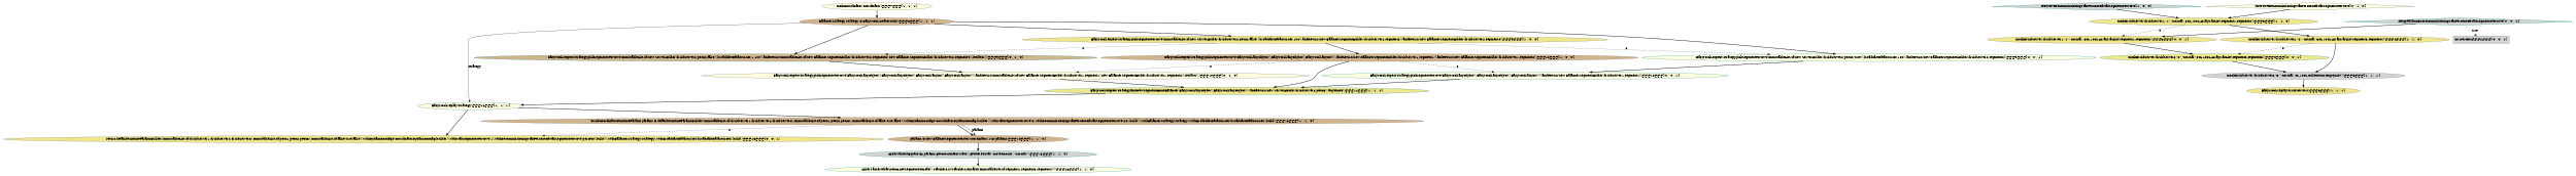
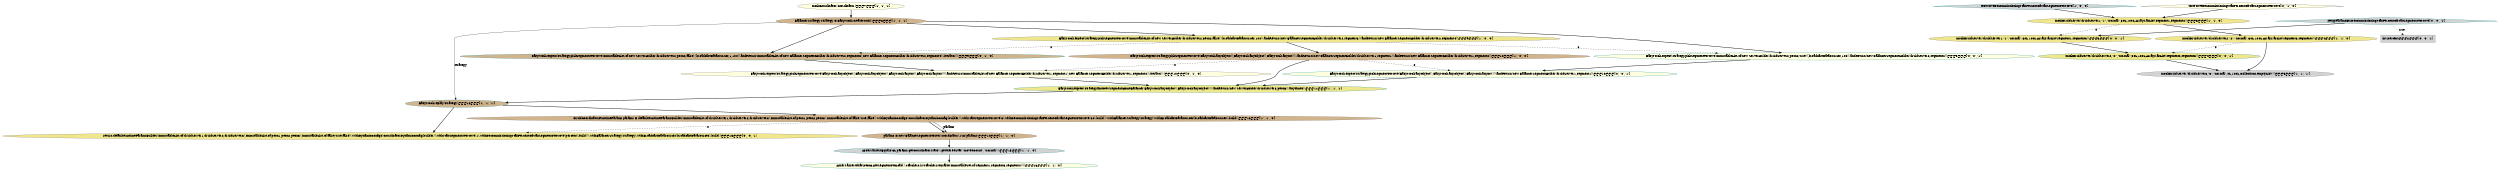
  digraph {
    node [color=gray40 fillcolor=khaki shape=ellipse style=filled]
    edge [style=bold]
    n1 [fillcolor=tan label="params = new BalanceSegmentsTester(coordinator).run(params)@@@14@@@['1', '1', '0']"]
    n2 [color=teal fillcolor=lightgrey label="Assert.assertEquals(3L,params.getCoordinatorStats().getTieredStat(\"movedCount\",\"normal\"))@@@15@@@['1', '1', '0']"]
    n3 [color=teal fillcolor=lightyellow label="Assert.assertThat(peon3.getSegmentsToLoad(),Matchers.is(Matchers.equalTo(ImmutableSet.of(segment1,segment3,segment4))))@@@16@@@['1', '1', '0']"]
-   n4 [label="EasyMock.replay(druidServer4)@@@6@@@['1', '1', '1']"]
    n5 [fillcolor=lightyellow label="mockCoordinator(coordinator)@@@7@@@['1', '1', '1']"]
    n6 [fillcolor=tan label="BalancerStrategy strategy = EasyMock.createMock()@@@8@@@['1', '1', '1']"]
    n7 [color=teal fillcolor=lightyellow label="EasyMock.expect(strategy.pickSegmentToMove(EasyMock.anyObject(),EasyMock.anyObject(),EasyMock.anyInt())).andReturn(new BalancerSegmentHolder(druidServer1,segment1))@@@10@@@['0', '0', '1']"]
    n8 [color=teal label="EasyMock.expect(strategy.findNewSegmentHomeBalancer(EasyMock.anyObject(),EasyMock.anyObject())).andReturn(new ServerHolder(druidServer3,peon3)).anyTimes()@@@11@@@['1', '1', '1']"]
-   n9 [color=teal fillcolor=lightyellow label="EasyMock.replay(strategy)@@@12@@@['1', '1', '1']"]
+   n9 [color=teal fillcolor=tan label="EasyMock.replay(strategy)@@@12@@@['1', '1', '1']"]
    n10 [label="mockDruidServer(druidServer1,\"1\",\"normal\",30L,100L,Arrays.asList(segment1,segment3))@@@3@@@['0', '0', '1']"]
    n11 [color=teal label="mockDruidServer(druidServer2,\"2\",\"normal\",30L,100L,Arrays.asList(segment2,segment3))@@@4@@@['0', '0', '1']"]
    n12 [fillcolor=lightgrey label="mockDruidServer(druidServer3,\"3\",\"normal\",0L,100L,Collections.emptyList())@@@5@@@['1', '1', '1']"]
    n13 [fillcolor=lightyellow label="EasyMock.expect(strategy.pickSegmentsToMove(EasyMock.anyObject(),EasyMock.anyObject(),EasyMock.anyInt(),EasyMock.anyInt())).andReturn(ImmutableList.of(new BalancerSegmentHolder(druidServer1,segment1),new BalancerSegmentHolder(druidServer1,segment2)).iterator())@@@10@@@['0', '1', '0']"]
    n14 [label="return defaultRuntimeParamsBuilder(ImmutableList.of(druidServer1,druidServer2,druidServer3),ImmutableList.of(peon1,peon2,peon3),ImmutableList.of(false,true,false)).withDynamicConfigs(CoordinatorDynamicConfig.builder().withMaxSegmentsToMove(1).withDecommissioningMaxPercentOfMaxSegmentsToMove(percent).build()).withBalancerStrategy(strategy).withBroadcastDatasources(broadcastDatasources).build()@@@13@@@['0', '0', '1']"]
    n15 [fillcolor=tan label="DruidCoordinatorRuntimeParams params = defaultRuntimeParamsBuilder(ImmutableList.of(druidServer1,druidServer2,druidServer3),ImmutableList.of(peon1,peon2,peon3),ImmutableList.of(false,true,false)).withDynamicConfigs(CoordinatorDynamicConfig.builder().withMaxSegmentsToMove(3).withDecommissioningMaxPercentOfMaxSegmentsToMove(60).build()).withBalancerStrategy(strategy).withBroadcastDatasources(broadcastDatasources).build()@@@13@@@['1', '1', '0']"]
    n16 [color=teal fillcolor=lightyellow label="EasyMock.expect(strategy.pickSegmentToMove(ImmutableList.of(new ServerHolder(druidServer2,peon2,true)),broadcastDatasources,100)).andReturn(new BalancerSegmentHolder(druidServer2,segment2))@@@9@@@['0', '0', '1']"]
    n17 [color=teal fillcolor=tan label="EasyMock.expect(strategy.pickSegmentsToMove(ImmutableList.of(new ServerHolder(druidServer2,peon2,false)),broadcastDatasources,1,100)).andReturn(ImmutableList.of(new BalancerSegmentHolder(druidServer2,segment3),new BalancerSegmentHolder(druidServer2,segment4)).iterator())@@@9@@@['0', '1', '0']"]
    n18 [label="EasyMock.expect(strategy.pickSegmentToMove(ImmutableList.of(new ServerHolder(druidServer2,peon2,false)),broadcastDatasources,100)).andReturn(new BalancerSegmentHolder(druidServer2,segment3)).andReturn(new BalancerSegmentHolder(druidServer2,segment4))@@@9@@@['1', '0', '0']"]
    n19 [label="mockDruidServer(druidServer1,\"1\",\"normal\",30L,100L,Arrays.asList(segment1,segment2))@@@3@@@['1', '1', '0']"]
    n20 [label="mockDruidServer(druidServer2,\"2\",\"normal\",30L,100L,Arrays.asList(segment3,segment4))@@@4@@@['1', '1', '0']"]
    n21 [color=teal fillcolor=lightgrey label="setupParamsForDecommissioningMaxPercentOfMaxSegmentsToMove['0', '0', '1']" shape=diamond]
    n22 [fillcolor=lightgrey label="int percent@@@2@@@['0', '0', '1']" shape=box]
    n23 [fillcolor=tan label="EasyMock.expect(strategy.pickSegmentToMove(EasyMock.anyObject(),EasyMock.anyObject(),EasyMock.anyInt())).andReturn(new BalancerSegmentHolder(druidServer1,segment1)).andReturn(new BalancerSegmentHolder(druidServer1,segment2))@@@10@@@['1', '0', '0']"]
    n24 [color=teal fillcolor=lightgrey label="testMoveDecommissioningMaxPercentOfMaxSegmentsToMove['1', '0', '0']" shape=diamond]
    n25 [fillcolor=lightyellow label="testMoveDecommissioningMaxPercentOfMaxSegmentsToMove['0', '1', '0']" shape=diamond]
    n1 -> n2
    n2 -> n3
    n5 -> n6
    n6 -> n9 [label=strategy style=solid]
    n6 -> n16
    n6 -> n17
    n6 -> n18
    n7 -> n8
    n8 -> n9
    n9 -> n14
    n9 -> n15
    n10 -> n11
    n11 -> n12
-   n12 -> n4
    n13 -> n8
    n15 -> n1
    n15 -> n1 [label=params style=solid]
    n15 -> n14 [label=0 style=dashed]
    n16 -> n7
    n17 -> n13
    n18 -> n16 [label=0 style=dashed]
    n18 -> n17 [label=0 style=dashed]
    n18 -> n23
    n19 -> n10 [label=0 style=dashed]
    n19 -> n20
    n20 -> n11 [label=0 style=dashed]
    n20 -> n12
    n21 -> n10
    n21 -> n22 [label=true style=dotted]
    n23 -> n7 [label=0 style=dashed]
    n23 -> n8
    n23 -> n13 [label=0 style=dashed]
    n24 -> n19
    n25 -> n19
  }
